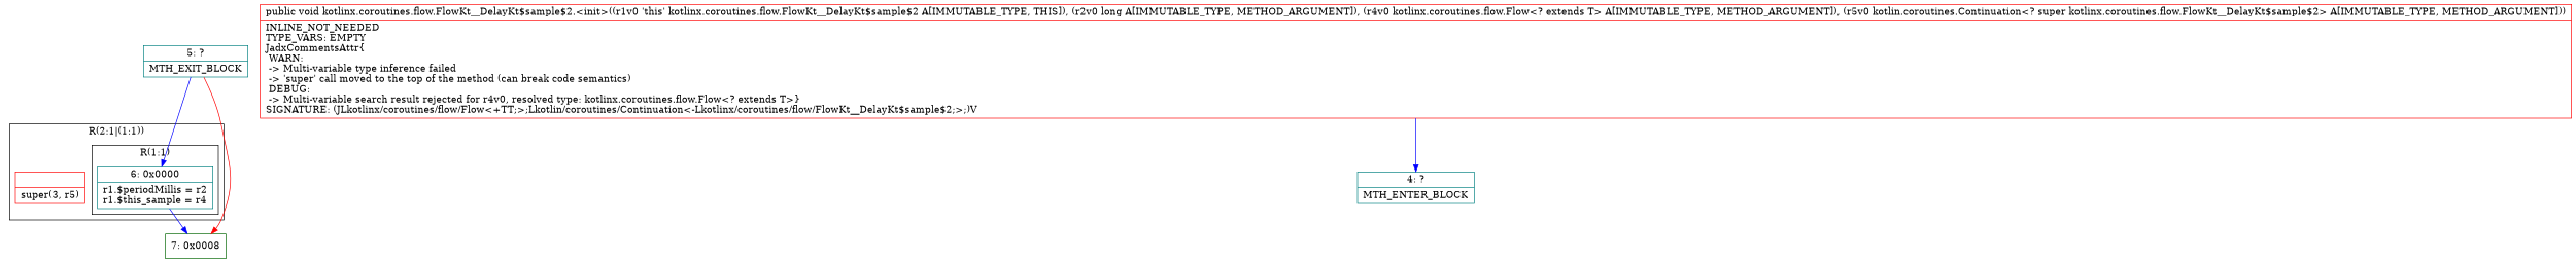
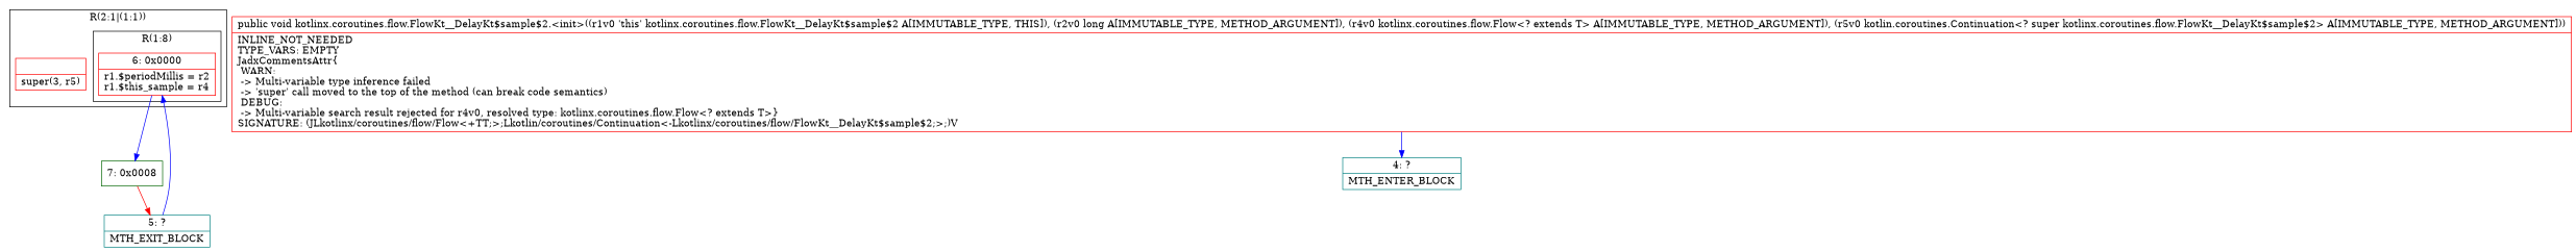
  digraph {
    node [color=teal shape=record]
    edge [color=blue]
-   n1 [label="{6\:\ 0x0000|r1.$periodMillis = r2\lr1.$this_sample = r4\l}"]
+   n1 [color=red label="{6\:\ 0x0000|r1.$periodMillis = r2\lr1.$this_sample = r4\l}"]
    n2 [color=red label="{|super(3, r5)\l}"]
    n3 [color=darkgreen label="{7\:\ 0x0008}"]
    n4 [label="{5\:\ ?|MTH_EXIT_BLOCK\l}"]
    n5 [label="{4\:\ ?|MTH_ENTER_BLOCK\l}"]
    n6 [color=red label="{public void kotlinx.coroutines.flow.FlowKt__DelayKt$sample$2.\<init\>((r1v0 'this' kotlinx.coroutines.flow.FlowKt__DelayKt$sample$2 A[IMMUTABLE_TYPE, THIS]), (r2v0 long A[IMMUTABLE_TYPE, METHOD_ARGUMENT]), (r4v0 kotlinx.coroutines.flow.Flow\<? extends T\> A[IMMUTABLE_TYPE, METHOD_ARGUMENT]), (r5v0 kotlin.coroutines.Continuation\<? super kotlinx.coroutines.flow.FlowKt__DelayKt$sample$2\> A[IMMUTABLE_TYPE, METHOD_ARGUMENT]))  | INLINE_NOT_NEEDED\lTYPE_VARS: EMPTY\lJadxCommentsAttr\{\l WARN: \l \-\> Multi\-variable type inference failed\l \-\> 'super' call moved to the top of the method (can break code semantics)\l DEBUG: \l \-\> Multi\-variable search result rejected for r4v0, resolved type: kotlinx.coroutines.flow.Flow\<? extends T\>\}\lSIGNATURE: (JLkotlinx\/coroutines\/flow\/Flow\<+TT;\>;Lkotlin\/coroutines\/Continuation\<\-Lkotlinx\/coroutines\/flow\/FlowKt__DelayKt$sample$2;\>;)V\l}"]
    subgraph cluster_1 {
      label="R(2:1|(1:1))"
      n2
      subgraph cluster_2 {
-       label="R(1:1)"
+       label="R(1:8)"
        n1
      }
    }
    n1 -> n3
-   n4 -> n3 [color=red]
+   n3 -> n4 [color=red]
    n4 -> n1
    n6 -> n5
  }
